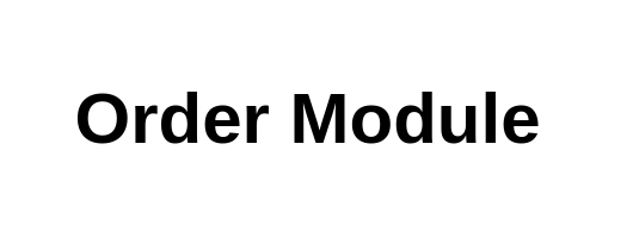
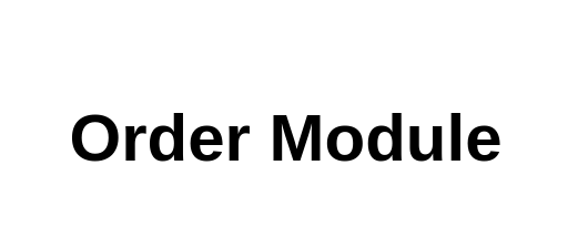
  <mxCell id="0" />
  <mxCell id="1" parent="0" />
- <mxCell id="2" value="&lt;h1&gt;Order Module&lt;/h1&gt;" style="text;html=1;strokeColor=none;fillColor=none;spacing=5;spacingTop=-20;whiteSpace=wrap;overflow=hidden;rounded=0;" vertex="1" parent="1"><mxGeometry x="20" y="20" width="170" height="40" as="geometry" /></mxCell>
+ <mxCell id="2" value="&lt;h1&gt;Order Module&lt;/h1&gt;" style="text;html=1;strokeColor=none;fillColor=none;spacing=5;spacingTop=-20;whiteSpace=wrap;overflow=hidden;rounded=0;" vertex="1" parent="1"><mxGeometry x="20" y="30" width="170" height="40" as="geometry" /></mxCell>
